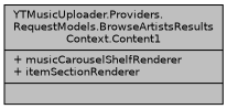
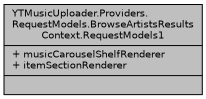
  digraph {
-   n1 [color=black fillcolor=grey75 fontcolor=black fontname=Helvetica fontsize=10 height=0.2 label="{YTMusicUploader.Providers.\lRequestModels.BrowseArtistsResults\lContext.Content1\n|+ musicCarouselShelfRenderer\l+ itemSectionRenderer\l|}" shape=record style=filled width=0.4]
+   n1 [color=black fillcolor=grey75 fontcolor=black fontname=Helvetica fontsize=10 height=0.2 label="{YTMusicUploader.Providers.\lRequestModels.BrowseArtistsResults\lContext.RequestModels1\n|+ musicCarouselShelfRenderer\l+ itemSectionRenderer\l|}" shape=record style=filled width=0.4]
  }
